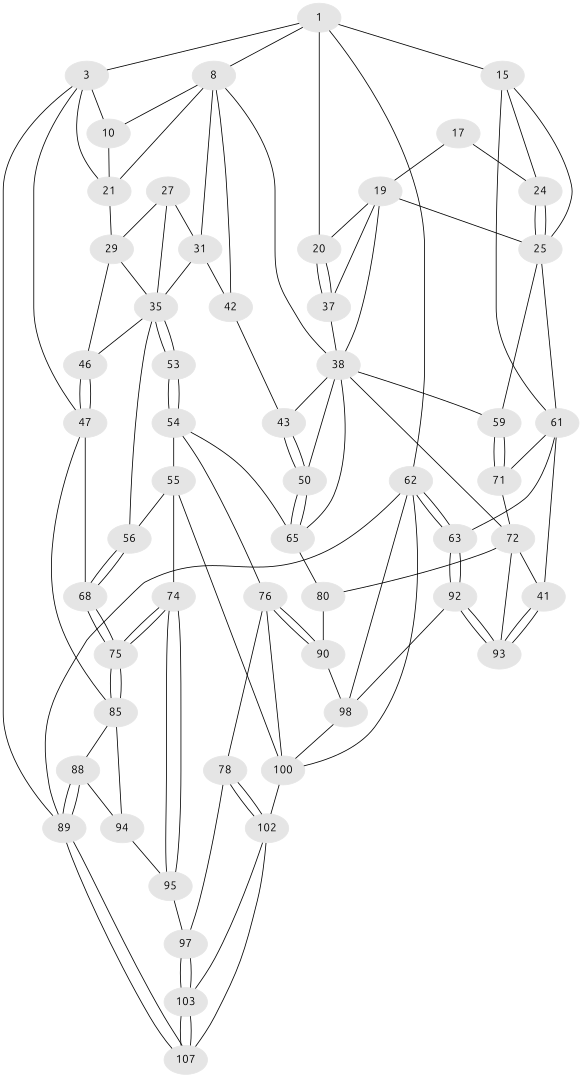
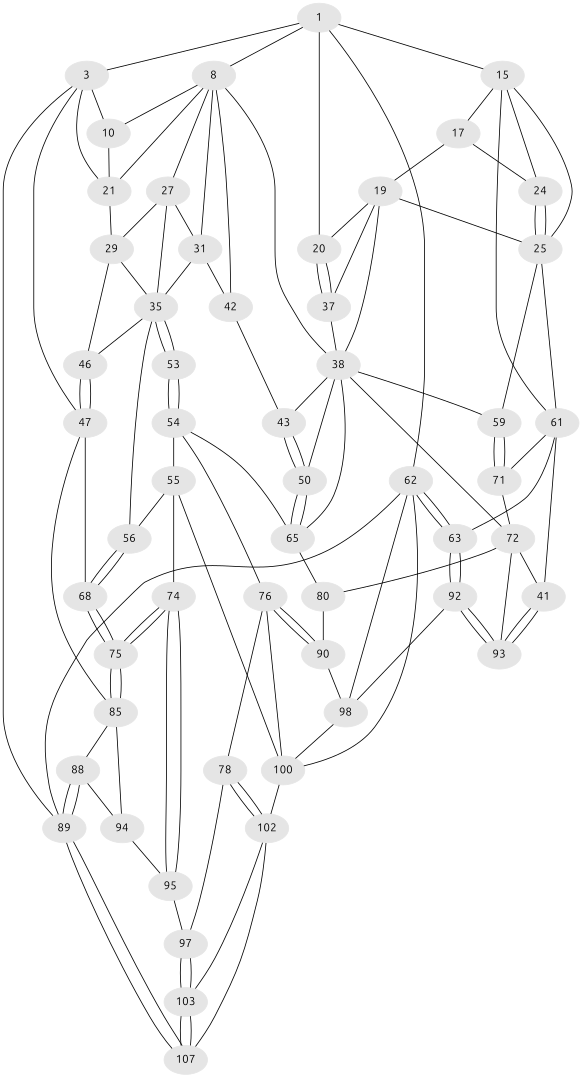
  graph {
    fontname=Ubuntu
    node [color=gray90 fontname=Ubuntu style=filled]
    edge [fontname=Ubuntu]
    1 [super="+2+6"]
    3 [super="+13+4"]
    8 [super="+30+9"]
    15 [super="+16+26"]
    20
    62 [super="+105"]
    10 [super="+11"]
    21 [super="+22"]
    47 [super="+48"]
    89
    27 [super="+28"]
    31 [super="+34"]
    38 [super="+39+49"]
    42
    17 [super="+18"]
    24
    25 [super="+32"]
    61 [super="+64"]
    19 [super="+33"]
    37
    63
    98 [super="+99"]
    100 [super="+101+106"]
    29 [super="+45"]
    68
    85 [super="+86"]
    107
    35 [super="+36"]
    59
    43 [super="+44"]
    50
    65 [super="+66+70"]
    72 [super="+81"]
    71
    n35 [label=41]
    46
    53
    56
    54 [super="+67"]
    80 [super="+83"]
    93
    75
    88
    94 [super="+96"]
    55 [super="+73"]
    76 [super="+77"]
    74
    78 [super="+79"]
    90
    95
    97
    102 [super="+104"]
    92
    103
    1 -- 3
    1 -- 8
    1 -- 15
    1 -- 20
    1 -- 62
    3 -- 10 [weight=2]
    3 -- 21
    3 -- 47
    3 -- 89
    8 -- 10
    8 -- 21
+   8 -- 27
    8 -- 31
    8 -- 38
    8 -- 42
+   15 -- 17
    15 -- 24
    15 -- 25
    15 -- 61
    20 -- 37
    20 -- 37
    62 -- 89
    62 -- 63
    62 -- 63
    62 -- 98
    62 -- 100
    10 -- 21
    21 -- 29
    47 -- 68
    47 -- 85
    89 -- 107
    89 -- 107
    27 -- 31
    27 -- 29
    27 -- 35
    31 -- 42
    31 -- 35
    38 -- 59
    38 -- 43
    38 -- 50
    38 -- 65
    38 -- 72
    42 -- 43
    17 -- 24
    17 -- 19
    24 -- 25
    24 -- 25
    25 -- 61
    25 -- 59
    61 -- 63
    61 -- 71
    61 -- n35
    19 -- 20
    19 -- 38
    19 -- 25
    19 -- 37
    37 -- 38
    63 -- 92
    63 -- 92
    98 -- 100
    100 -- 102 [weight=2]
    29 -- 35
    29 -- 46
    68 -- 75
    68 -- 75
    85 -- 88
    85 -- 94 [weight=2]
    35 -- 46
    35 -- 53
    35 -- 53
    35 -- 56
    59 -- 71
    59 -- 71
    43 -- 50
    43 -- 50
    50 -- 65
    50 -- 65
    65 -- 80 [weight=2]
    72 -- n35
    72 -- 80
    72 -- 93
    71 -- 72
    n35 -- 93
    n35 -- 93
    46 -- 47
    46 -- 47
    53 -- 54
    53 -- 54
    56 -- 68
    56 -- 68
    54 -- 65
    54 -- 55
    54 -- 76
    80 -- 90
    75 -- 85
    75 -- 85
    88 -- 89
    88 -- 89
    88 -- 94
    94 -- 95
    55 -- 100
    55 -- 56
    55 -- 74
    76 -- 100
    76 -- 78
    76 -- 90
    76 -- 90
    74 -- 75
    74 -- 75
    74 -- 95
    74 -- 95
    78 -- 97
    78 -- 102
    78 -- 102
    90 -- 98
    95 -- 97
    97 -- 103
    97 -- 103
    102 -- 107
    102 -- 103
    92 -- 98
    92 -- 93
    92 -- 93
    103 -- 107
    103 -- 107
  }
